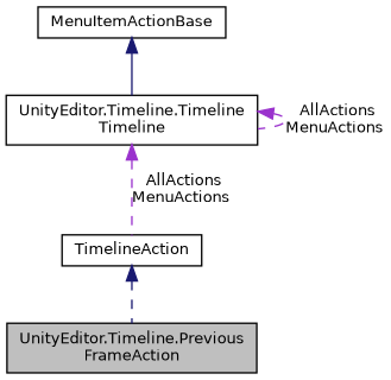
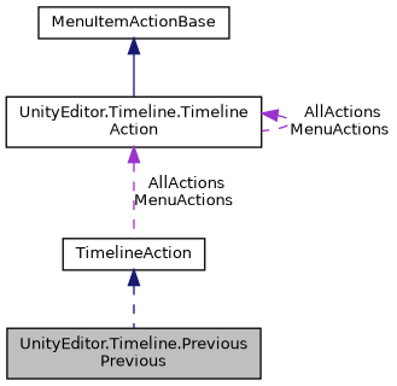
  digraph {
    node [color=black fillcolor=white fontname=Helvetica fontsize=10 shape=record style=filled]
    edge [color=midnightblue dir=back fontname=Helvetica fontsize=10 labelfontname=Helvetica labelfontsize=10 style=dashed]
-   n1 [fillcolor=grey75 fontcolor=black height=0.2 label="UnityEditor.Timeline.Previous\lFrameAction" width=0.4]
+   n1 [fillcolor=grey75 fontcolor=black height=0.2 label="UnityEditor.Timeline.Previous\lPrevious" width=0.4]
    n2 [height=0.2 label=TimelineAction width=0.4]
    n3 [height=0.2 label=MenuItemActionBase width=0.4]
-   n4 [height=0.2 label="UnityEditor.Timeline.Timeline\lTimeline" width=0.4]
+   n4 [height=0.2 label="UnityEditor.Timeline.Timeline\lAction" width=0.4]
    n2 -> n1
    n3 -> n4 [style=solid]
    n4 -> n2 [color=darkorchid3 label=" AllActions\nMenuActions"]
    n4 -> n4 [color=darkorchid3 label=" AllActions\nMenuActions"]
  }
